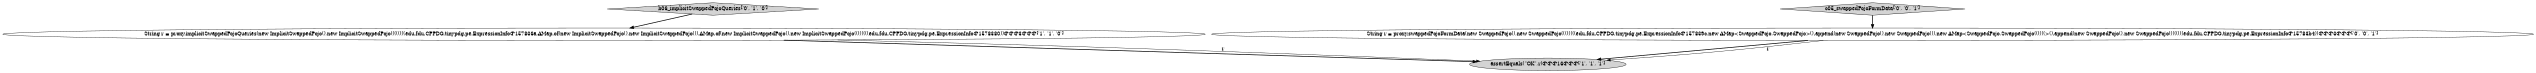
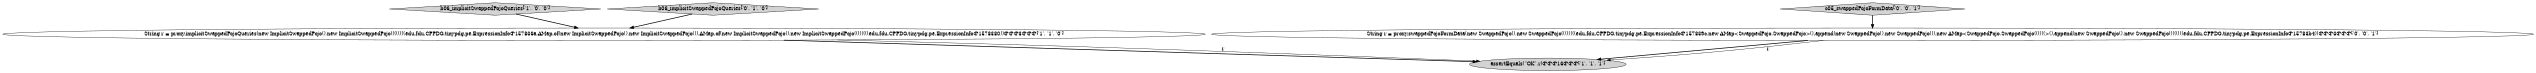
  digraph {
    node [fillcolor=lightgray shape=diamond style=filled]
    edge [style=bold]
+   n1 [label="b06_implicitSwappedPojoQueries['1', '0', '0']"]
    n2 [fillcolor=white label="String r = proxy.implicitSwappedPojoQueries(new ImplicitSwappedPojo(),new ImplicitSwappedPojo((((((((edu.fdu.CPPDG.tinypdg.pe.ExpressionInfo@157836a,AMap.of(new ImplicitSwappedPojo(),new ImplicitSwappedPojo()),AMap.of(new ImplicitSwappedPojo(),new ImplicitSwappedPojo((((((((edu.fdu.CPPDG.tinypdg.pe.ExpressionInfo@1578380))@@@3@@@['1', '1', '0']" shape=ellipse]
    n3 [label="assertEquals(\"OK\",r)@@@16@@@['1', '1', '1']" shape=ellipse]
    n4 [label="b06_implicitSwappedPojoQueries['0', '1', '0']"]
    n5 [label="c05_swappedPojoFormData['0', '0', '1']"]
    n6 [fillcolor=white label="String r = proxy.swappedPojoFormData(new SwappedPojo(),new SwappedPojo((((((((edu.fdu.CPPDG.tinypdg.pe.ExpressionInfo@157839c,new AMap<SwappedPojo,SwappedPojo>().append(new SwappedPojo(),new SwappedPojo()),new AMap<SwappedPojo,SwappedPojo((((((>().append(new SwappedPojo(),new SwappedPojo((((((((edu.fdu.CPPDG.tinypdg.pe.ExpressionInfo@15783b4))@@@3@@@['0', '0', '1']" shape=ellipse]
+   n1 -> n2
    n2 -> n3
    n2 -> n3 [label=r style=solid]
    n4 -> n2
    n5 -> n6
    n6 -> n3
    n6 -> n3 [label=r style=solid]
  }
